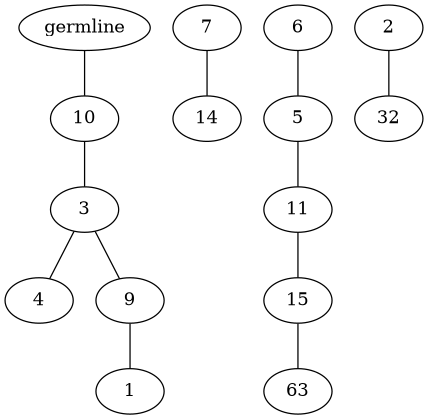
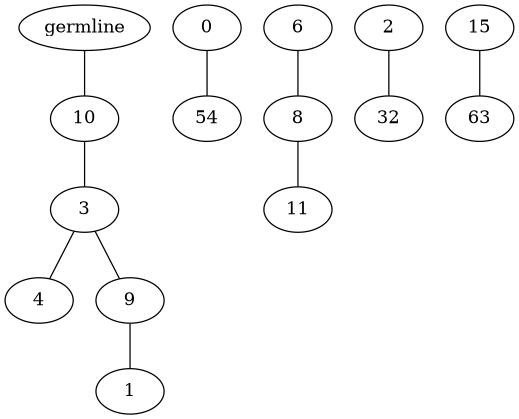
  graph {
    n1 [label=germline]
    n2 [label=10]
    n3 [label=3]
    n4 [label=4]
    n5 [label=9]
    n6 [label=1]
-   n7 [label=7]
-   n8 [label=14]
+   n7 [label=0]
+   n8 [label=54]
    n9 [label=6]
-   n10 [label=5]
+   n10 [label=8]
    n11 [label=2]
    n12 [label=32]
    n13 [label=11]
    n14 [label=15]
    n15 [label=63]
    n1 -- n2
    n2 -- n3
    n3 -- n4
    n3 -- n5
    n5 -- n6
    n7 -- n8
    n9 -- n10
    n10 -- n13
    n11 -- n12
-   n13 -- n14
    n14 -- n15
  }
